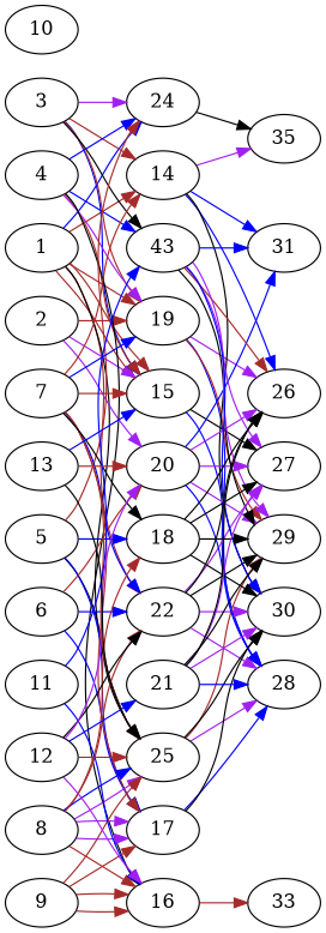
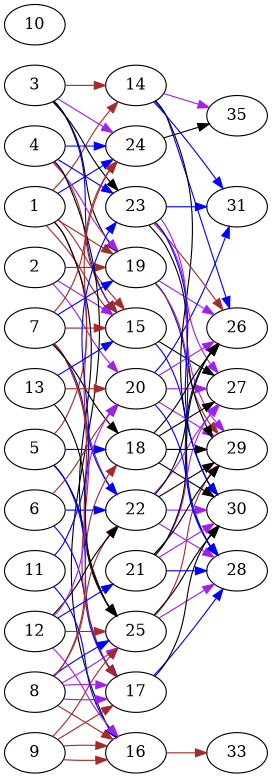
  digraph {
    rankdir=LR
    node [alpha=0.02]
    edge [color=brown]
    1 [expect_size=35264512]
    15 [alpha=0.18 expect_size=34227200]
    19 [alpha=0.00 expect_size=30061568]
    22 [alpha=0.15 expect_size=15710208]
    24 [alpha=0.19 expect_size=17941504]
    25 [alpha=0.05 expect_size=21274624]
    14 [alpha=0.01 expect_size=24302592]
    27 [alpha=0.20 expect_size=20131840]
    28 [alpha=0.18 expect_size=30530560]
    26 [alpha=0.11 expect_size=15936512]
    29 [alpha=0.09 expect_size=14182400]
    30 [alpha=0.14 expect_size=14734336]
    35 [alpha=0.12 expect_size=13418496]
    2 [alpha=0.15 expect_size=16310272]
    20 [expect_size=7792640]
    31 [alpha=0.18 expect_size=18846720]
    3 [alpha=0.13 expect_size=38056960]
-   23 [alpha=0.08 expect_size=26134528 label=43]
+   23 [alpha=0.08 expect_size=26134528]
    4 [alpha=0.04 expect_size=48919552]
    16 [expect_size=38213632]
    33 [alpha=0.03 expect_size=44515328]
    5 [expect_size=38486016]
    17 [alpha=0.04 expect_size=26575872]
    18 [alpha=0.13 expect_size=46290944]
    6 [alpha=0.15 expect_size=8712192]
    7 [alpha=0.08 expect_size=8098816]
    8 [alpha=0.13 expect_size=29219840]
    9 [alpha=0.11 expect_size=34571264]
    10 [alpha=0.03 expect_size=39440384]
    11 [alpha=0.01 expect_size=50132992]
    12 [alpha=0.04 expect_size=6670336]
    21 [alpha=0.16 expect_size=13725696]
    13 [alpha=0.17 expect_size=41329664]
    1 -> 15
    1 -> 15
    1 -> 19
    1 -> 22
    1 -> 24 [color=blue]
    1 -> 25 [color=black]
    1 -> 14
    15 -> 27 [color=black]
    15 -> 28 [color=blue]
    19 -> 28 [color=blue]
    19 -> 26 [color=purple]
    19 -> 29
    22 -> 27 [color=purple]
    22 -> 28 [color=purple]
    22 -> 26 [color=black]
    22 -> 29 [color=black]
    22 -> 30 [color=purple]
    24 -> 35 [color=black]
    25 -> 28 [color=purple]
    25 -> 29
    25 -> 30 [color=black]
    14 -> 26 [color=blue]
    14 -> 30 [color=black]
    14 -> 35 [color=purple]
    14 -> 31 [color=blue]
    2 -> 15 [color=purple]
    2 -> 19
    2 -> 20 [color=purple]
    20 -> 27 [color=purple]
    20 -> 28 [color=blue]
    20 -> 26 [color=purple]
    20 -> 29 [color=purple]
    20 -> 31 [color=blue]
    3 -> 15 [color=blue]
-   3 -> 19
+   3 -> 19 [color=black]
    3 -> 24 [color=purple]
    3 -> 14
    3 -> 23 [color=black]
    23 -> 27 [color=purple]
    23 -> 26
    23 -> 29 [color=black]
    23 -> 29 [color=purple]
    23 -> 30 [color=blue]
    23 -> 31 [color=blue]
    4 -> 15
    4 -> 19 [color=purple]
    4 -> 24 [color=blue]
    4 -> 23 [color=blue]
    4 -> 16 [color=black]
    16 -> 33
    5 -> 24
    5 -> 25 [color=black]
    5 -> 17 [color=blue]
    5 -> 18 [color=blue]
    17 -> 28 [color=blue]
    17 -> 30 [color=black]
    18 -> 27 [color=black]
    18 -> 26 [color=black]
    18 -> 29 [color=black]
    18 -> 30 [color=black]
    6 -> 22 [color=blue]
    6 -> 20
    6 -> 17 [color=blue]
    7 -> 15
    7 -> 19 [color=blue]
    7 -> 22 [color=blue]
    7 -> 25
-   7 -> 14
+   7 -> 24
    7 -> 17
    7 -> 18 [color=black]
    8 -> 22
    8 -> 25 [color=purple]
    8 -> 25 [color=blue]
    8 -> 16
    8 -> 17 [color=purple]
    8 -> 17 [color=purple]
    8 -> 18
    9 -> 25
    9 -> 16
    9 -> 16
    9 -> 17
    11 -> 23 [color=blue]
    11 -> 16 [color=blue]
    12 -> 22 [color=black]
    12 -> 25
    12 -> 20 [color=purple]
    12 -> 16 [color=purple]
    12 -> 21 [color=blue]
    21 -> 27 [color=purple]
    21 -> 28 [color=blue]
    21 -> 26 [color=black]
    21 -> 29 [color=black]
    21 -> 30 [color=purple]
    13 -> 15 [color=blue]
    13 -> 25 [color=black]
    13 -> 20
  }
